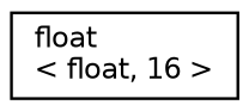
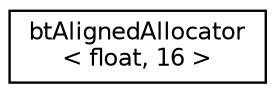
  digraph {
    rankdir=LR
    fontname="DejaVu Sans"
-   n1 [color=black fillcolor=white fontname="DejaVu Sans" fontsize=10 height=0.2 label="float\l\< float, 16 \>" shape=record style=filled width=0.4]
+   n1 [color=black fillcolor=white fontname="DejaVu Sans" fontsize=10 height=0.2 label="btAlignedAllocator\l\< float, 16 \>" shape=record style=filled width=0.4]
  }
